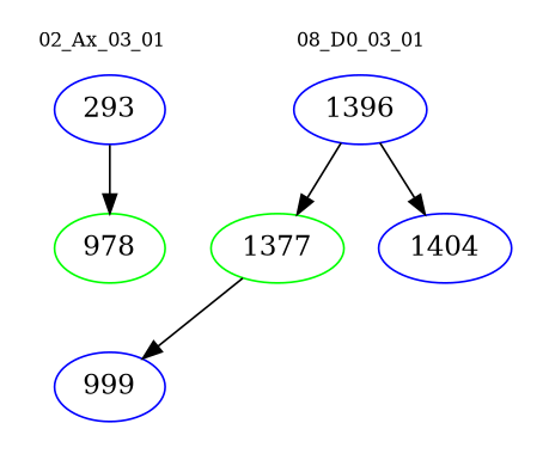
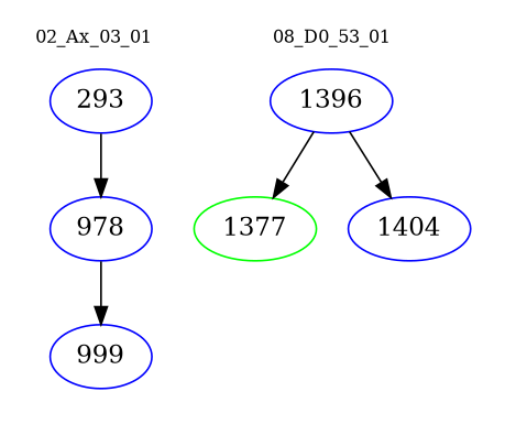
  digraph {
    node [color=blue]
    edge [color=black]
    n1 [label=293]
-   n2 [color=green label=978]
+   n2 [label=978]
    n3 [label=999]
    n4 [label=1396]
    n5 [color=green label=1377]
    n6 [label=1404]
    subgraph cluster_1 {
      color=white
      fontsize=10
      label="02_Ax_03_01"
      n1
      n2
      n3
    }
    subgraph cluster_2 {
      color=white
      fontsize=10
-     label="08_D0_03_01"
+     label="08_D0_53_01"
      n4
      n5
      n6
    }
    n1 -> n2
-   n5 -> n3
+   n2 -> n3
    n4 -> n5
    n4 -> n6
  }
